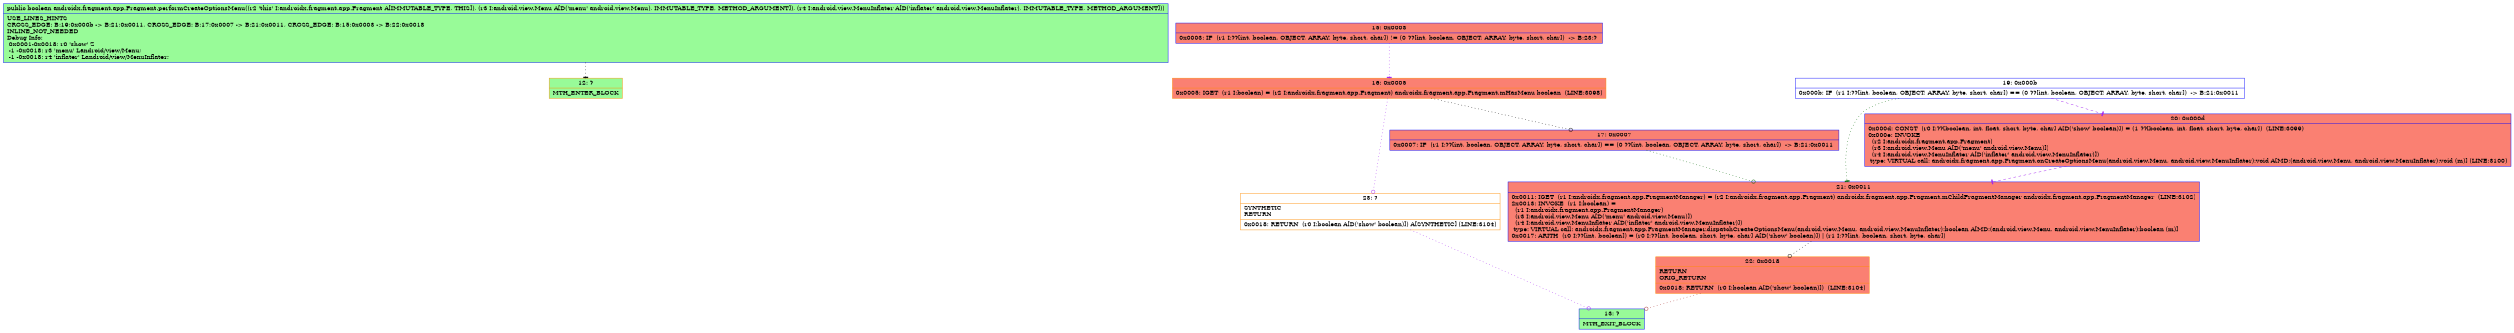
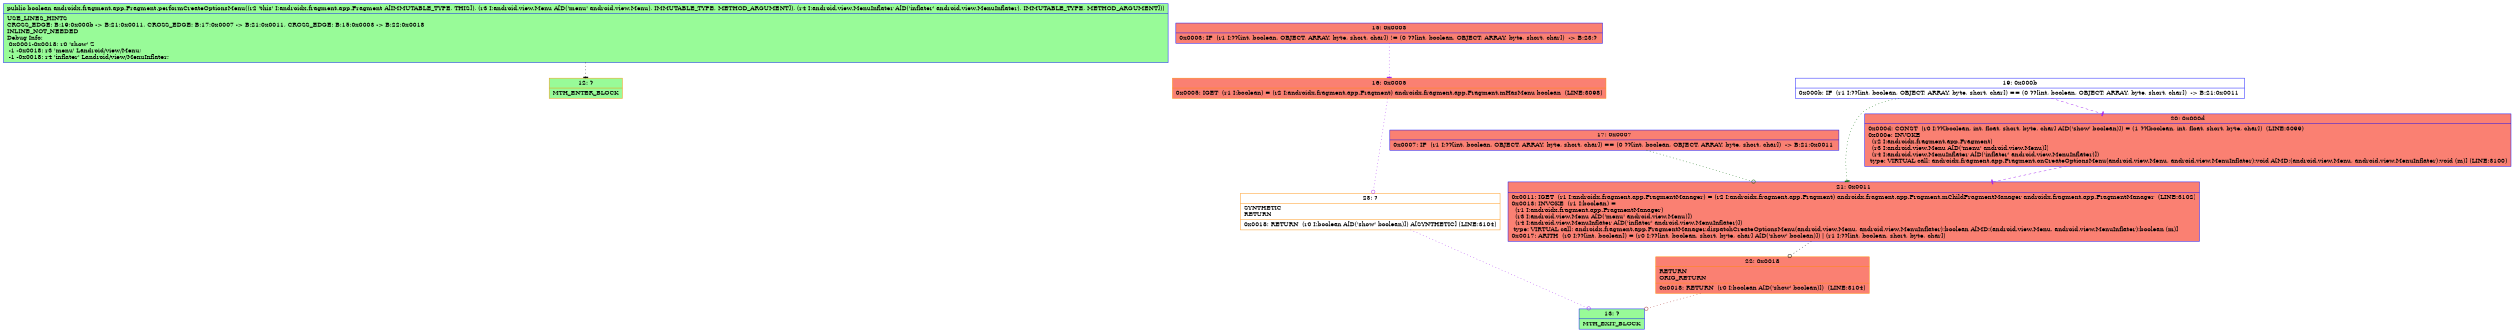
  digraph {
    node [color=blue fillcolor=salmon shape=record style=filled]
    edge [arrowhead=odot color=purple style=dotted]
    n1 [color=darkorange fillcolor=palegreen label="{12\:\ ?|MTH_ENTER_BLOCK\l}"]
    n2 [label="{15\:\ 0x0003|0x0003: IF  (r1 I:??[int, boolean, OBJECT, ARRAY, byte, short, char]) != (0 ??[int, boolean, OBJECT, ARRAY, byte, short, char])  \-\> B:23:? \l}"]
    n3 [color=darkorange label="{16\:\ 0x0005|0x0005: IGET  (r1 I:boolean) = (r2 I:androidx.fragment.app.Fragment) androidx.fragment.app.Fragment.mHasMenu boolean  (LINE:3098)\l}"]
    n4 [color=darkorange fillcolor=white label="{23\:\ ?|SYNTHETIC\lRETURN\l|0x0018: RETURN  (r0 I:boolean A[D('show' boolean)]) A[SYNTHETIC] (LINE:3104)\l}"]
    n5 [label="{17\:\ 0x0007|0x0007: IF  (r1 I:??[int, boolean, OBJECT, ARRAY, byte, short, char]) == (0 ??[int, boolean, OBJECT, ARRAY, byte, short, char])  \-\> B:21:0x0011 \l}"]
    n6 [fillcolor=palegreen label="{13\:\ ?|MTH_EXIT_BLOCK\l}"]
-   n7 [label="{21\:\ 0x0011|0x0011: IGET  (r1 I:androidx.fragment.app.FragmentManager) = (r2 I:androidx.fragment.app.Fragment) androidx.fragment.app.Fragment.mChildFragmentManager androidx.fragment.app.FragmentManager  (LINE:3102)\l2x0013: INVOKE  (r1 I:boolean) = \l  (r1 I:androidx.fragment.app.FragmentManager)\l  (r3 I:android.view.Menu A[D('menu' android.view.Menu)])\l  (r4 I:android.view.MenuInflater A[D('inflater' android.view.MenuInflater)])\l type: VIRTUAL call: androidx.fragment.app.FragmentManager.dispatchCreateOptionsMenu(android.view.Menu, android.view.MenuInflater):boolean A[MD:(android.view.Menu, android.view.MenuInflater):boolean (m)]\l0x0017: ARITH  (r0 I:??[int, boolean]) = (r0 I:??[int, boolean, short, byte, char] A[D('show' boolean)]) \| (r1 I:??[int, boolean, short, byte, char]) \l}"]
+   n7 [label="{21\:\ 0x0011|0x0011: IGET  (r1 I:androidx.fragment.app.FragmentManager) = (r2 I:androidx.fragment.app.Fragment) androidx.fragment.app.Fragment.mChildFragmentManager androidx.fragment.app.FragmentManager  (LINE:3102)\l0x0013: INVOKE  (r1 I:boolean) = \l  (r1 I:androidx.fragment.app.FragmentManager)\l  (r3 I:android.view.Menu A[D('menu' android.view.Menu)])\l  (r4 I:android.view.MenuInflater A[D('inflater' android.view.MenuInflater)])\l type: VIRTUAL call: androidx.fragment.app.FragmentManager.dispatchCreateOptionsMenu(android.view.Menu, android.view.MenuInflater):boolean A[MD:(android.view.Menu, android.view.MenuInflater):boolean (m)]\l0x0017: ARITH  (r0 I:??[int, boolean]) = (r0 I:??[int, boolean, short, byte, char] A[D('show' boolean)]) \| (r1 I:??[int, boolean, short, byte, char]) \l}"]
    n8 [color=darkorange label="{22\:\ 0x0018|RETURN\lORIG_RETURN\l|0x0018: RETURN  (r0 I:boolean A[D('show' boolean)])  (LINE:3104)\l}"]
    n9 [fillcolor=white label="{19\:\ 0x000b|0x000b: IF  (r1 I:??[int, boolean, OBJECT, ARRAY, byte, short, char]) == (0 ??[int, boolean, OBJECT, ARRAY, byte, short, char])  \-\> B:21:0x0011 \l}"]
    n10 [label="{20\:\ 0x000d|0x000d: CONST  (r0 I:??[boolean, int, float, short, byte, char] A[D('show' boolean)]) = (1 ??[boolean, int, float, short, byte, char])  (LINE:3099)\l0x000e: INVOKE  \l  (r2 I:androidx.fragment.app.Fragment)\l  (r3 I:android.view.Menu A[D('menu' android.view.Menu)])\l  (r4 I:android.view.MenuInflater A[D('inflater' android.view.MenuInflater)])\l type: VIRTUAL call: androidx.fragment.app.Fragment.onCreateOptionsMenu(android.view.Menu, android.view.MenuInflater):void A[MD:(android.view.Menu, android.view.MenuInflater):void (m)] (LINE:3100)\l}"]
    n11 [fillcolor=palegreen label="{public boolean androidx.fragment.app.Fragment.performCreateOptionsMenu((r2 'this' I:androidx.fragment.app.Fragment A[IMMUTABLE_TYPE, THIS]), (r3 I:android.view.Menu A[D('menu' android.view.Menu), IMMUTABLE_TYPE, METHOD_ARGUMENT]), (r4 I:android.view.MenuInflater A[D('inflater' android.view.MenuInflater), IMMUTABLE_TYPE, METHOD_ARGUMENT]))  | USE_LINES_HINTS\lCROSS_EDGE: B:19:0x000b \-\> B:21:0x0011, CROSS_EDGE: B:17:0x0007 \-\> B:21:0x0011, CROSS_EDGE: B:15:0x0003 \-\> B:22:0x0018\lINLINE_NOT_NEEDED\lDebug Info:\l  0x0001\-0x0018: r0 'show' Z\l  \-1 \-0x0018: r3 'menu' Landroid\/view\/Menu;\l  \-1 \-0x0018: r4 'inflater' Landroid\/view\/MenuInflater;\l}"]
    n2 -> n3 [arrowhead=tee]
    n3 -> n4
-   n3 -> n5 [color=black]
    n4 -> n6
    n5 -> n7 [color=darkgreen]
    n7 -> n8 [color=black]
    n8 -> n6 [color=brown]
    n9 -> n7 [arrowhead=tee color=darkgreen]
    n9 -> n10 [arrowhead=tee style=dashed]
    n10 -> n7 [arrowhead=tee style=dashed]
    n11 -> n1 [arrowhead=tee color=black]
  }
